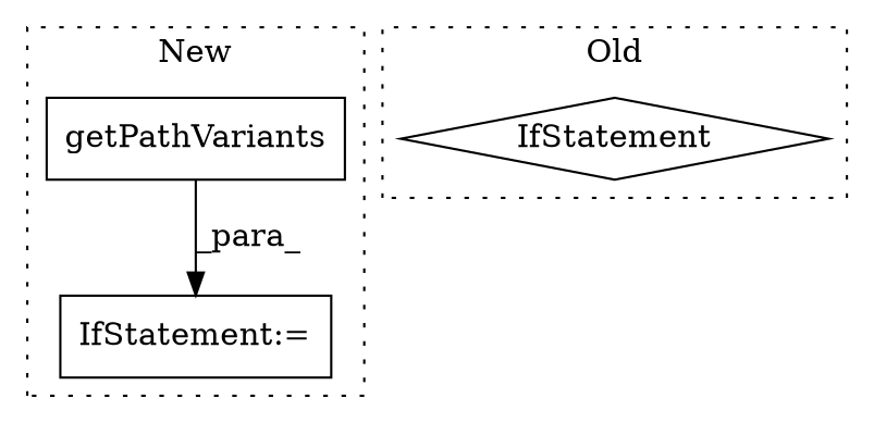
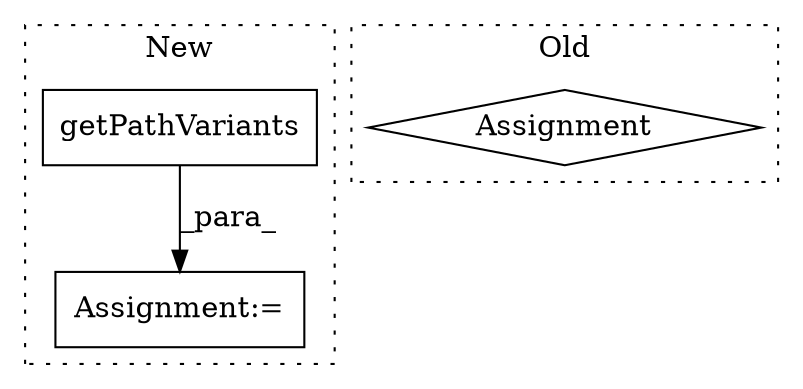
  digraph {
    node [shape=box]
    n1 [a=32 l="16,1" label=getPathVariants s="10497,10529"]
-   n2 [a=7 l=2 label="IfStatement:=" s=10495]
-   n3 [a=25 l="4,2" label=IfStatement s="10769,10795" shape=diamond]
+   n2 [a=7 l=2 label="Assignment:=" s=10495]
+   n3 [a=25 l="4,2" label=Assignment s="10769,10795" shape=diamond]
    subgraph cluster_1 {
      label=New
      style=dotted
      n1
      n2
    }
    subgraph cluster_2 {
      label=Old
      style=dotted
      n3
    }
    n1 -> n2 [label=_para_]
  }
